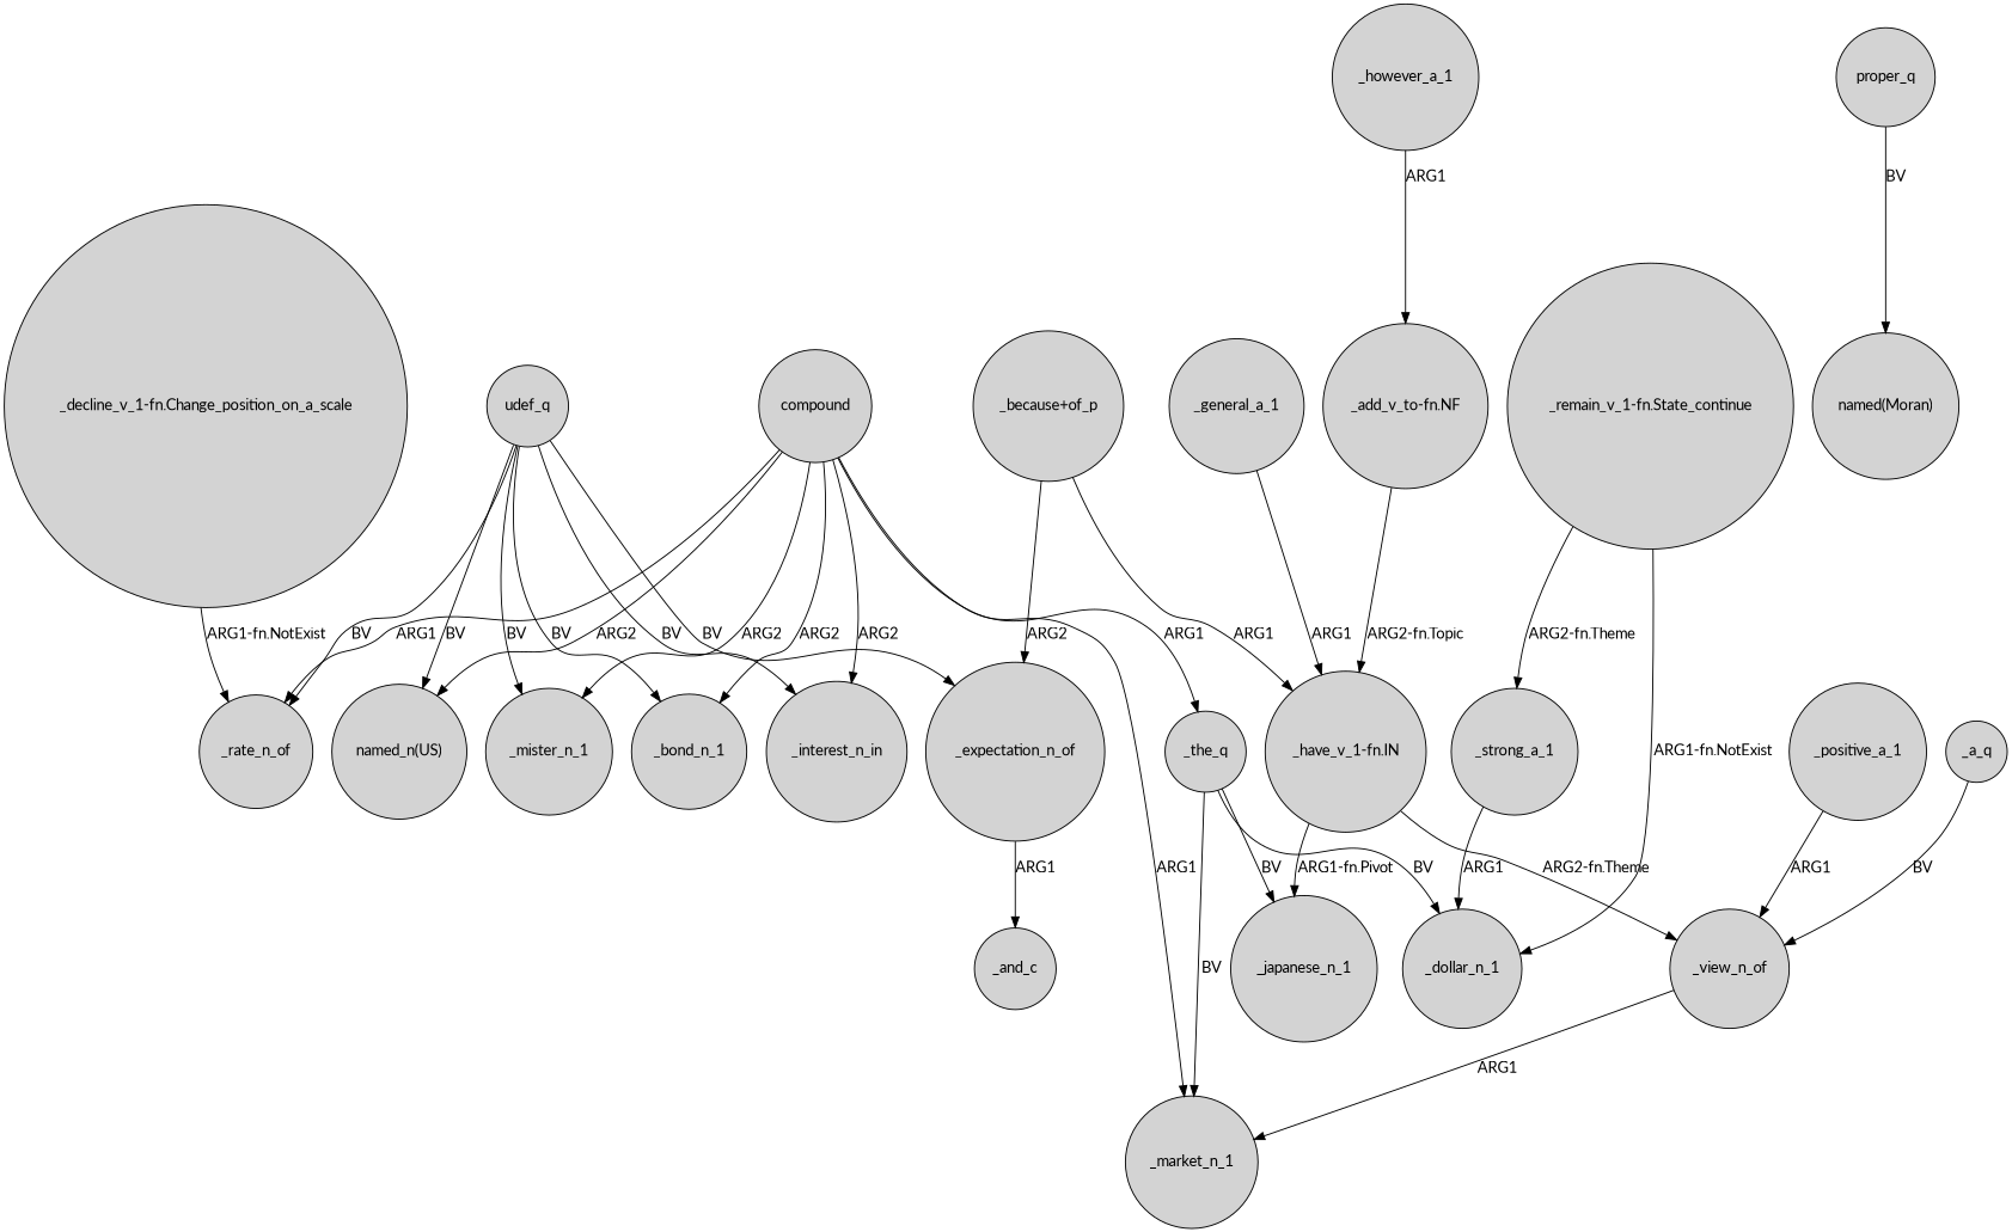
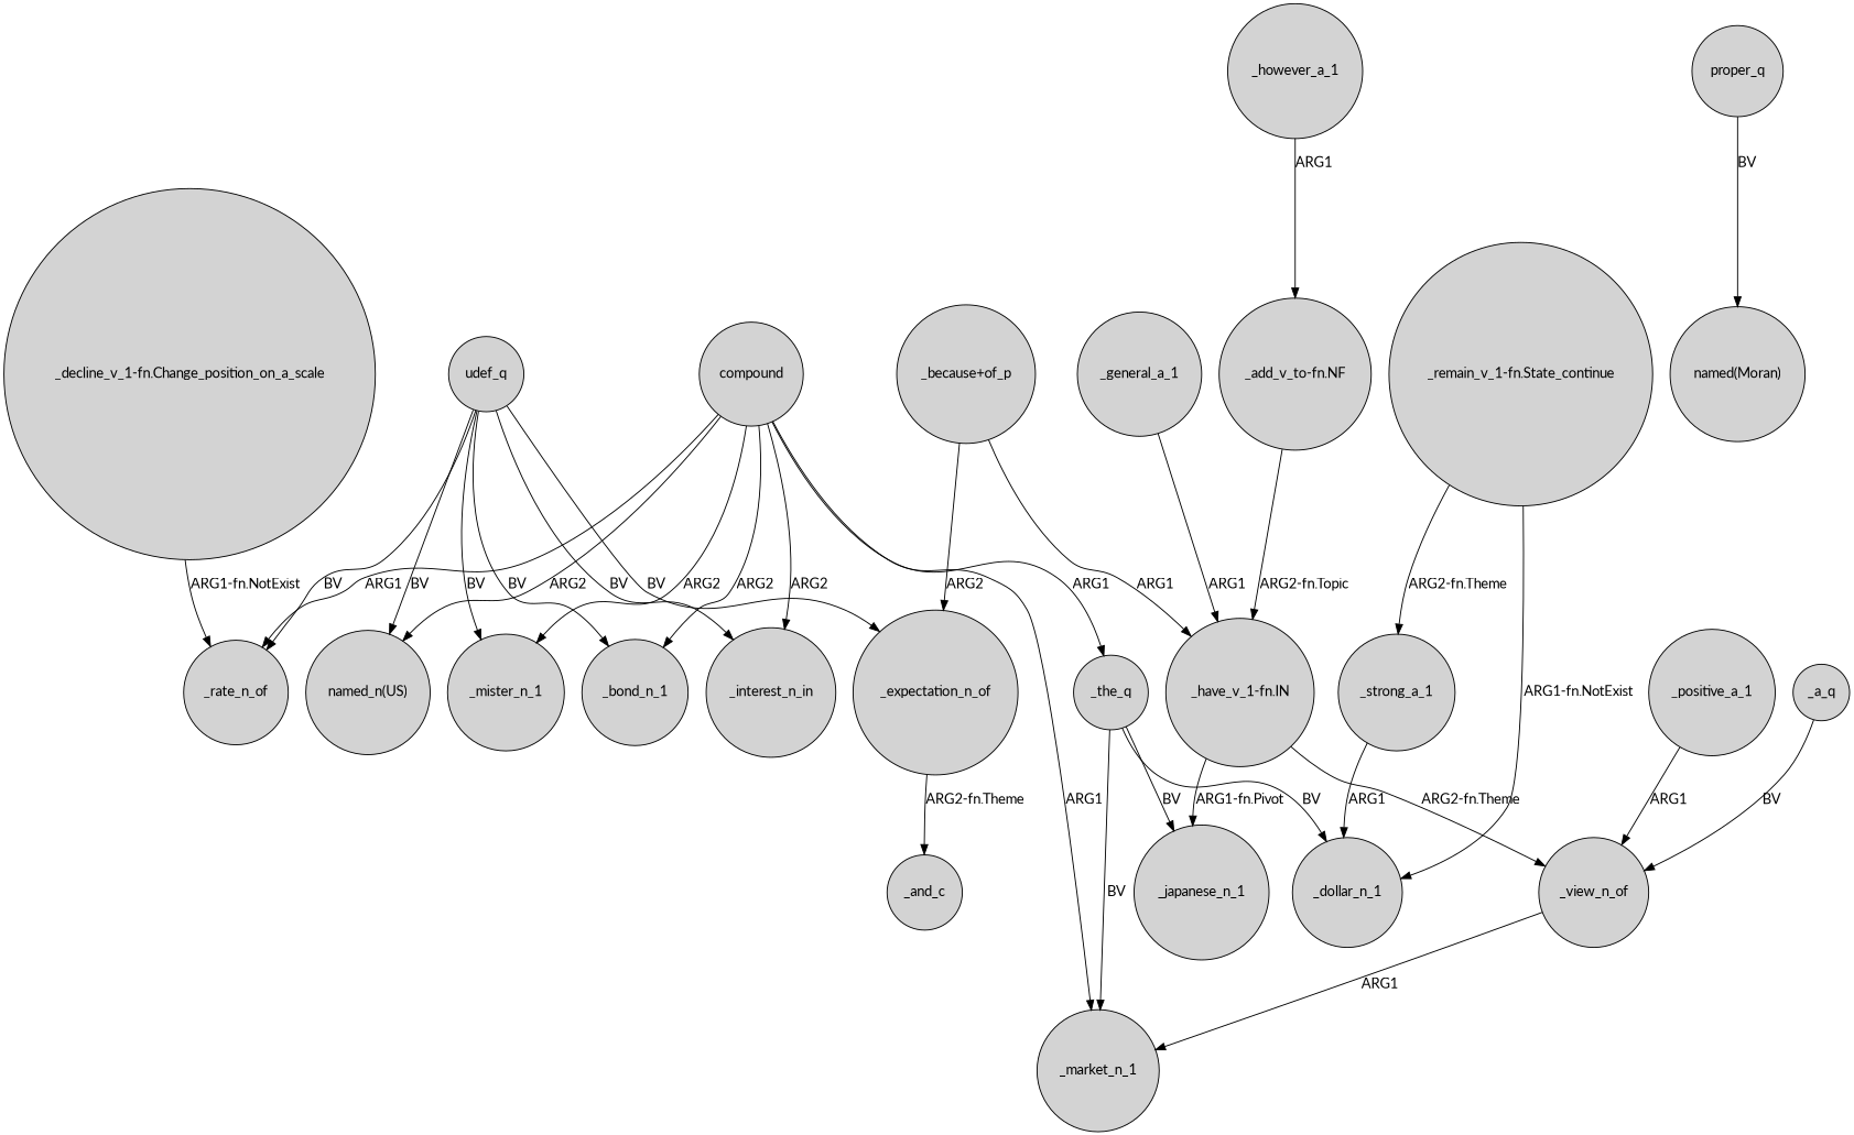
  digraph {
    fontname=Lato
    node [fontname=Lato shape=circle style=filled]
    edge [fontname=Lato]
    "_because+of_p"
    _expectation_n_of
    "_have_v_1-fn.IN"
    _and_c
    _japanese_n_1
    _view_n_of
    udef_q
    "named_n(US)"
    _mister_n_1
    _rate_n_of
    _interest_n_in
    _bond_n_1
    "_add_v_to-fn.NF"
    compound
    _market_n_1
    _the_q
    _dollar_n_1
    "_remain_v_1-fn.State_continue"
    _strong_a_1
    _positive_a_1
    _general_a_1
    "_decline_v_1-fn.Change_position_on_a_scale"
    proper_q
    "named(Moran)"
    _however_a_1
    _a_q
    "_because+of_p" -> _expectation_n_of [label=ARG2]
    "_because+of_p" -> "_have_v_1-fn.IN" [label=ARG1]
-   _expectation_n_of -> _and_c [label=ARG1]
+   _expectation_n_of -> _and_c [label="ARG2-fn.Theme"]
    "_have_v_1-fn.IN" -> _japanese_n_1 [label="ARG1-fn.Pivot"]
    "_have_v_1-fn.IN" -> _view_n_of [label="ARG2-fn.Theme"]
    _view_n_of -> _market_n_1 [label=ARG1]
    udef_q -> _expectation_n_of [label=BV]
    udef_q -> "named_n(US)" [label=BV]
    udef_q -> _mister_n_1 [label=BV]
    udef_q -> _rate_n_of [label=BV]
    udef_q -> _interest_n_in [label=BV]
    udef_q -> _bond_n_1 [label=BV]
    "_add_v_to-fn.NF" -> "_have_v_1-fn.IN" [label="ARG2-fn.Topic"]
    compound -> "named_n(US)" [label=ARG2]
    compound -> _mister_n_1 [label=ARG2]
    compound -> _rate_n_of [label=ARG1]
    compound -> _interest_n_in [label=ARG2]
    compound -> _bond_n_1 [label=ARG2]
    compound -> _market_n_1 [label=ARG1]
    compound -> _the_q [label=ARG1]
    _the_q -> _japanese_n_1 [label=BV]
    _the_q -> _market_n_1 [label=BV]
    _the_q -> _dollar_n_1 [label=BV]
    "_remain_v_1-fn.State_continue" -> _dollar_n_1 [label="ARG1-fn.NotExist"]
    "_remain_v_1-fn.State_continue" -> _strong_a_1 [label="ARG2-fn.Theme"]
    _strong_a_1 -> _dollar_n_1 [label=ARG1]
    _positive_a_1 -> _view_n_of [label=ARG1]
    _general_a_1 -> "_have_v_1-fn.IN" [label=ARG1]
    "_decline_v_1-fn.Change_position_on_a_scale" -> _rate_n_of [label="ARG1-fn.NotExist"]
    proper_q -> "named(Moran)" [label=BV]
    _however_a_1 -> "_add_v_to-fn.NF" [label=ARG1]
    _a_q -> _view_n_of [label=BV]
  }
